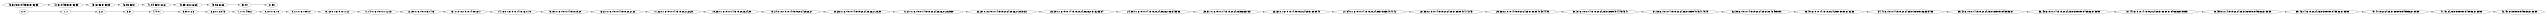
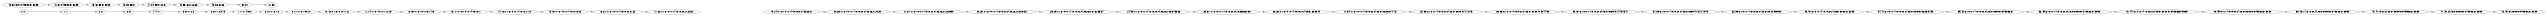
  digraph {
    rankdir=LR
    n1 [label="0, 0: "]
    n2 [label="1, 1: "]
    n3 [label="2, 2: "]
    n4 [label="3, 3: "]
    n5 [label="4, 4: 0 1 "]
    n6 [label="5, 5: 0 1 2 3 "]
    n7 [label="6, 6: 0 1 2 3 4 5 "]
    n8 [label="7, 7: 0 1 4 5 6 7 "]
    n9 [label="8, 10: 0 1 6 7 8 "]
    n10 [label="9, 11: 0 1 6 7 8 9 10 "]
    n11 [label="10, 13: 0 1 6 7 9 10 11 12 "]
    n12 [label="11, 14: 0 1 6 7 9 10 11 12 13 "]
    n13 [label="12, 15: 0 1 6 7 9 10 13 14 15 "]
    n14 [label="13, 17: 0 1 6 7 9 10 14 15 16 17 "]
    n15 [label="14, 18: 0 1 6 7 9 10 14 15 16 17 18 "]
    n16 [label="15, 19: 0 1 6 7 9 10 14 15 18 19 20 "]
    n17 [label="16, 21: 0 1 6 7 9 10 14 15 19 20 21 22 "]
    n18 [label="17, 22: 0 1 6 7 9 10 14 15 19 20 21 22 23 "]
-   n19 [label="18, 23: 0 1 6 7 9 10 14 15 19 20 23 24 25 "]
    n20 [label="19, 24: 0 1 6 7 9 10 14 15 19 20 24 25 26 27 "]
    n21 [label="20, 26: 0 1 6 7 9 10 14 15 19 20 24 25 26 27 28 29 "]
    n22 [label="21, 27: 0 1 6 7 9 10 14 15 19 20 24 25 26 27 28 29 30 "]
    n23 [label="22, 28: 0 1 6 7 9 10 14 15 19 20 24 25 26 27 30 31 32 "]
    n24 [label="23, 29: 0 1 6 7 9 10 14 15 19 20 24 25 26 27 31 32 33 34 "]
    n25 [label="24, 30: 0 1 6 7 9 10 14 15 19 20 24 25 26 27 33 34 35 36 "]
    n26 [label="25, 31: 0 1 6 7 9 10 14 15 19 20 24 25 35 36 37 38 "]
    n27 [label="26, 32: 0 1 6 7 9 10 14 15 19 20 24 25 37 38 39 40 "]
-   n28 [label="27, 34: 0 1 6 7 9 10 14 15 19 20 24 25 37 38 39 40 41 42 "]
+   n28 [label="27, 34: 0 1 6 7 9 10 14 15 19 20 24 25 37 38 39 60 41 42"]
    n29 [label="28, 35: 6 7 9 10 14 15 19 20 24 25 37 38 39 40 41 42 43 "]
    n30 [label="29, 36: 6 7 9 10 14 15 19 20 24 25 37 38 39 40 43 44 45 "]
    n31 [label="30, 37: 6 7 9 10 14 15 19 20 24 25 37 38 39 40 44 45 46 47 "]
    n32 [label="31, 38: 6 7 9 10 14 15 19 20 24 25 37 38 39 40 46 47 48 49 "]
    n33 [label="32, 39: 6 7 9 10 14 15 19 20 24 25 37 38 48 49 50 51 "]
    n34 [label="33, 40: 6 7 9 10 14 15 19 20 24 25 37 38 50 51 52 53 "]
    n35 [label="34, 41: 6 7 9 10 14 15 19 20 24 25 37 38 50 51 52 53 54 55 "]
    n36 [label="35, 42: 6 7 9 10 14 15 19 20 24 25 37 38 50 51 54 55 56 57 "]
    n37 [label="36, 43: 6 7 9 10 14 15 19 20 24 25 37 38 50 51 54 55 56 57 58 59 "]
    n38 [label="37, 44: 6 7 9 10 14 15 19 20 24 25 37 38 50 51 54 55 56 57 58 59 "]
    n39 [label="38, 45: 9 10 14 15 19 20 24 25 37 38 50 51 54 55 56 57 58 59 "]
    n40 [label="39, 46: 14 15 19 20 24 25 37 38 50 51 54 55 56 57 58 59 "]
    n41 [label="40, 47: 19 20 24 25 37 38 50 51 54 55 56 57 58 59 "]
    n42 [label="41, 48: 24 25 37 38 50 51 54 55 56 57 58 59 "]
    n43 [label="42, 49: 37 38 50 51 54 55 56 57 58 59 "]
    n44 [label="43, 50: 50 51 54 55 56 57 58 59 "]
    n45 [label="42, 51: 54 55 56 57 58 59"]
    n46 [label="45, 52: 56 57 58 59 "]
    n47 [label="46, 53: 56 57 "]
    n48 [label="47, 54: 56 57 60 61 "]
    n49 [label="48, 55: 60 61 62 63 "]
    n50 [label="49, 56: 62 63 "]
    n51 [label="50, 57: "]
    n52 [label="51, 58: "]
    n1 -> n2
    n2 -> n3
    n3 -> n4
    n4 -> n5
    n5 -> n6
    n6 -> n7
    n7 -> n8
    n8 -> n9
    n9 -> n10
    n10 -> n11
    n11 -> n12
    n12 -> n13
    n13 -> n14
    n14 -> n15
    n15 -> n16
    n16 -> n17
    n17 -> n18
-   n18 -> n19
-   n19 -> n20
    n20 -> n21
    n21 -> n22
    n22 -> n23
    n23 -> n24
    n24 -> n25
    n25 -> n26
    n26 -> n27
    n27 -> n28
    n28 -> n29
    n29 -> n30
    n30 -> n31
    n31 -> n32
    n32 -> n33
    n33 -> n34
    n34 -> n35
    n35 -> n36
    n36 -> n37
    n37 -> n38
    n38 -> n39
    n39 -> n40
    n40 -> n41
    n41 -> n42
    n42 -> n43
    n44 -> n45
    n45 -> n46
    n46 -> n47
    n47 -> n48
    n48 -> n49
    n49 -> n50
    n50 -> n51
    n51 -> n52
  }
